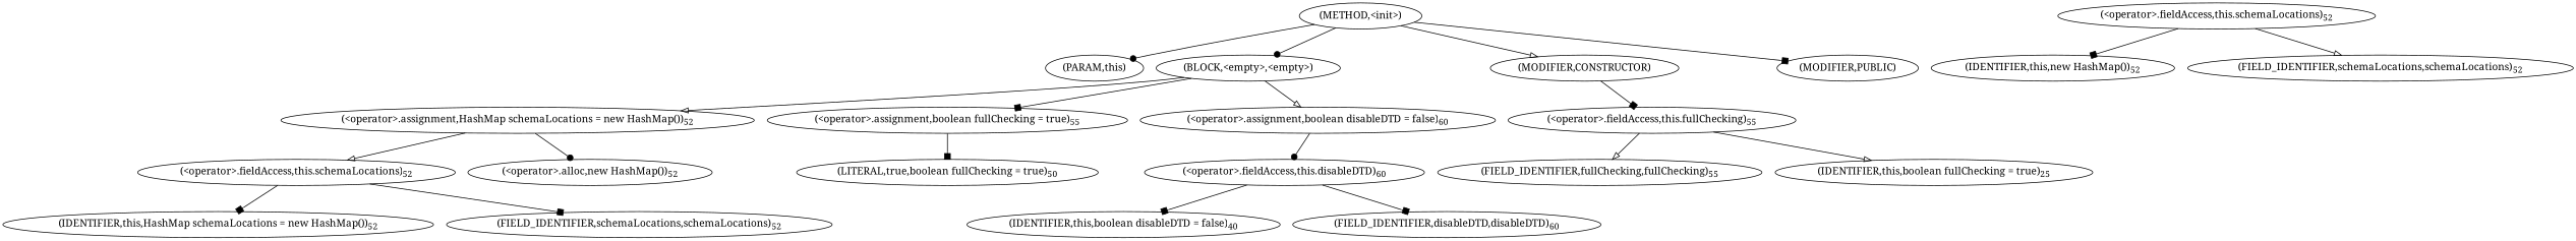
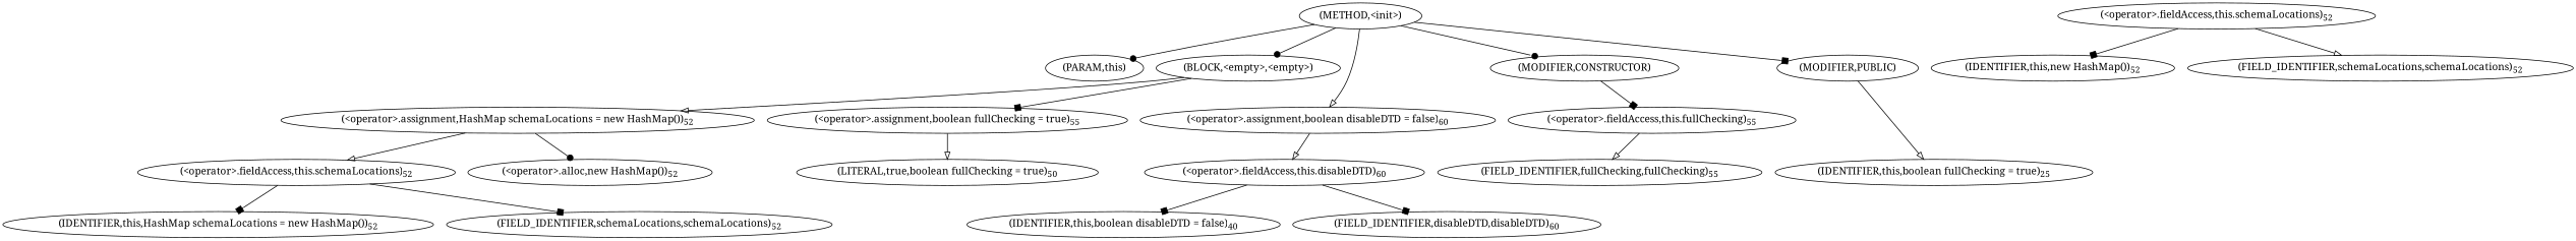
  digraph {
    fontname="Noto Serif"
    node [fontname="Noto Serif"]
    edge [arrowhead=box fontname="Noto Serif"]
    n1 [label=<(METHOD,&lt;init&gt;)>]
    n2 [label=<(PARAM,this)>]
    n3 [label=<(BLOCK,&lt;empty&gt;,&lt;empty&gt;)>]
    n4 [label=<(MODIFIER,CONSTRUCTOR)>]
    n5 [label=<(MODIFIER,PUBLIC)>]
    n6 [label=<(&lt;operator&gt;.assignment,HashMap schemaLocations = new HashMap())<SUB>52</SUB>>]
    n7 [label=<(&lt;operator&gt;.assignment,boolean fullChecking = true)<SUB>55</SUB>>]
    n8 [label=<(&lt;operator&gt;.assignment,boolean disableDTD = false)<SUB>60</SUB>>]
    n9 [label=<(&lt;operator&gt;.fieldAccess,this.fullChecking)<SUB>55</SUB>>]
    n10 [label=<(&lt;operator&gt;.fieldAccess,this.schemaLocations)<SUB>52</SUB>>]
    n11 [label=<(&lt;operator&gt;.alloc,new HashMap())<SUB>52</SUB>>]
    n12 [label=<(LITERAL,true,boolean fullChecking = true)<SUB>50</SUB>>]
    n13 [label=<(&lt;operator&gt;.fieldAccess,this.disableDTD)<SUB>60</SUB>>]
    n14 [label=<(IDENTIFIER,this,HashMap schemaLocations = new HashMap())<SUB>52</SUB>>]
    n15 [label=<(FIELD_IDENTIFIER,schemaLocations,schemaLocations)<SUB>52</SUB>>]
    n16 [label=<(&lt;operator&gt;.fieldAccess,this.schemaLocations)<SUB>52</SUB>>]
    n17 [label=<(IDENTIFIER,this,new HashMap())<SUB>52</SUB>>]
    n18 [label=<(FIELD_IDENTIFIER,schemaLocations,schemaLocations)<SUB>52</SUB>>]
    n19 [label=<(IDENTIFIER,this,boolean fullChecking = true)<SUB>25</SUB>>]
    n20 [label=<(FIELD_IDENTIFIER,fullChecking,fullChecking)<SUB>55</SUB>>]
    n21 [label=<(IDENTIFIER,this,boolean disableDTD = false)<SUB>40</SUB>>]
    n22 [label=<(FIELD_IDENTIFIER,disableDTD,disableDTD)<SUB>60</SUB>>]
    n1 -> n2 [arrowhead=dot]
    n1 -> n3 [arrowhead=dot]
-   n1 -> n4 [arrowhead=onormal]
+   n1 -> n4 [arrowhead=dot]
    n1 -> n5
    n3 -> n6 [arrowhead=onormal]
    n3 -> n7
-   n3 -> n8 [arrowhead=onormal]
+   n1 -> n8 [arrowhead=onormal]
    n4 -> n9
    n6 -> n10 [arrowhead=onormal]
    n6 -> n11 [arrowhead=dot]
-   n7 -> n12
-   n8 -> n13 [arrowhead=dot]
-   n9 -> n19 [arrowhead=onormal]
+   n7 -> n12 [arrowhead=onormal]
+   n8 -> n13 [arrowhead=onormal]
+   n5 -> n19 [arrowhead=onormal]
    n9 -> n20 [arrowhead=onormal]
    n10 -> n14
    n10 -> n15
    n13 -> n21
    n13 -> n22
    n16 -> n17
    n16 -> n18 [arrowhead=onormal]
  }
